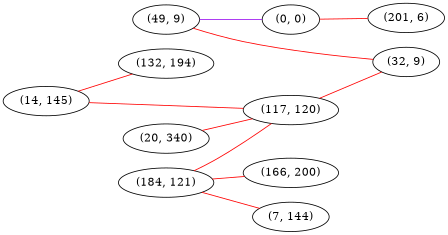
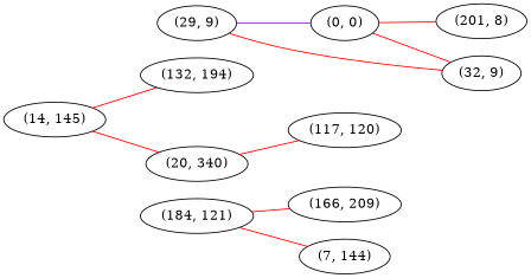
  graph {
    rankdir=LR
    edge [color=red weight=1]
    n1 [label="(20, 340)"]
    "(14, 145)"
    "(132, 194)"
    n4 [label="(117, 120)"]
    "(32, 9)"
-   "(29, 9)" [label="(49, 9)"]
+   "(29, 9)"
    "(0, 0)"
-   "(201, 6)"
+   "(201, 6)" [label="(201, 8)"]
    "(184, 121)"
    "(7, 144)"
-   "(166, 209)" [label="(166, 200)"]
+   "(166, 209)"
    n1 -- n4
-   "(14, 145)" -- n4
+   "(14, 145)" -- n1
    "(14, 145)" -- "(132, 194)"
-   n4 -- "(32, 9)"
+   "(0, 0)" -- "(32, 9)"
    "(29, 9)" -- "(32, 9)"
    "(29, 9)" -- "(0, 0)" [color=purple weight=4]
    "(0, 0)" -- "(201, 6)"
-   "(184, 121)" -- n4
    "(184, 121)" -- "(7, 144)"
    "(184, 121)" -- "(166, 209)"
  }
